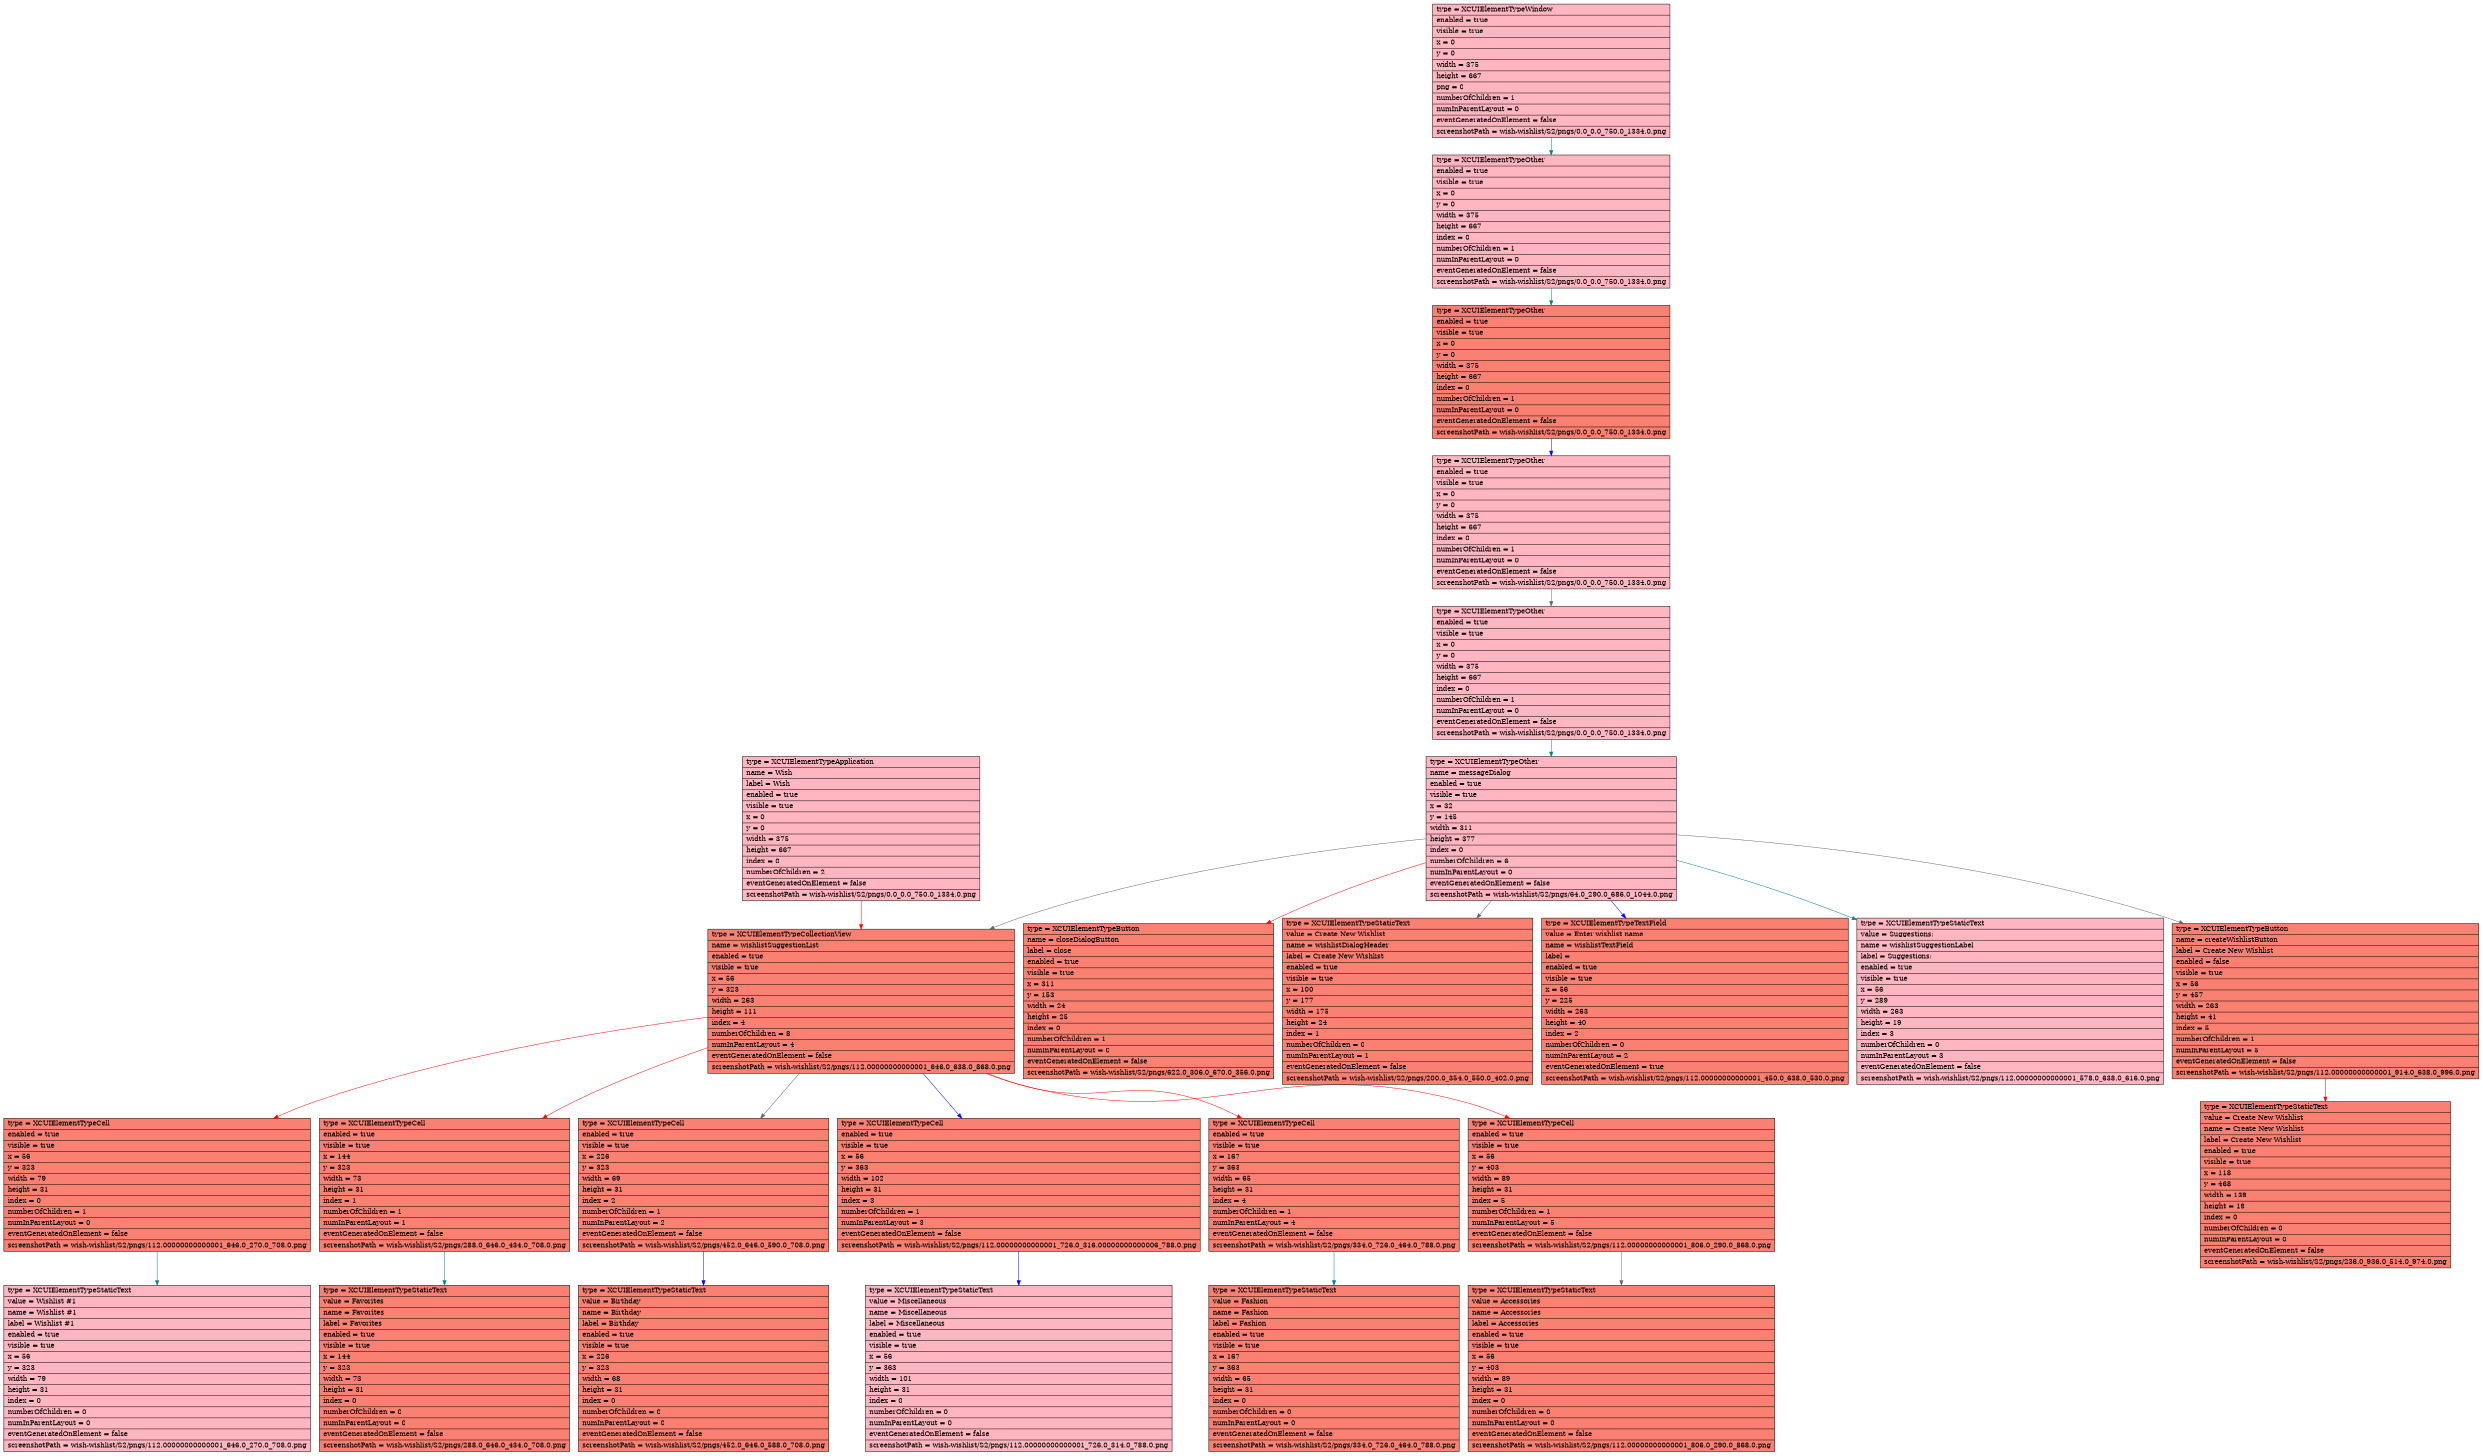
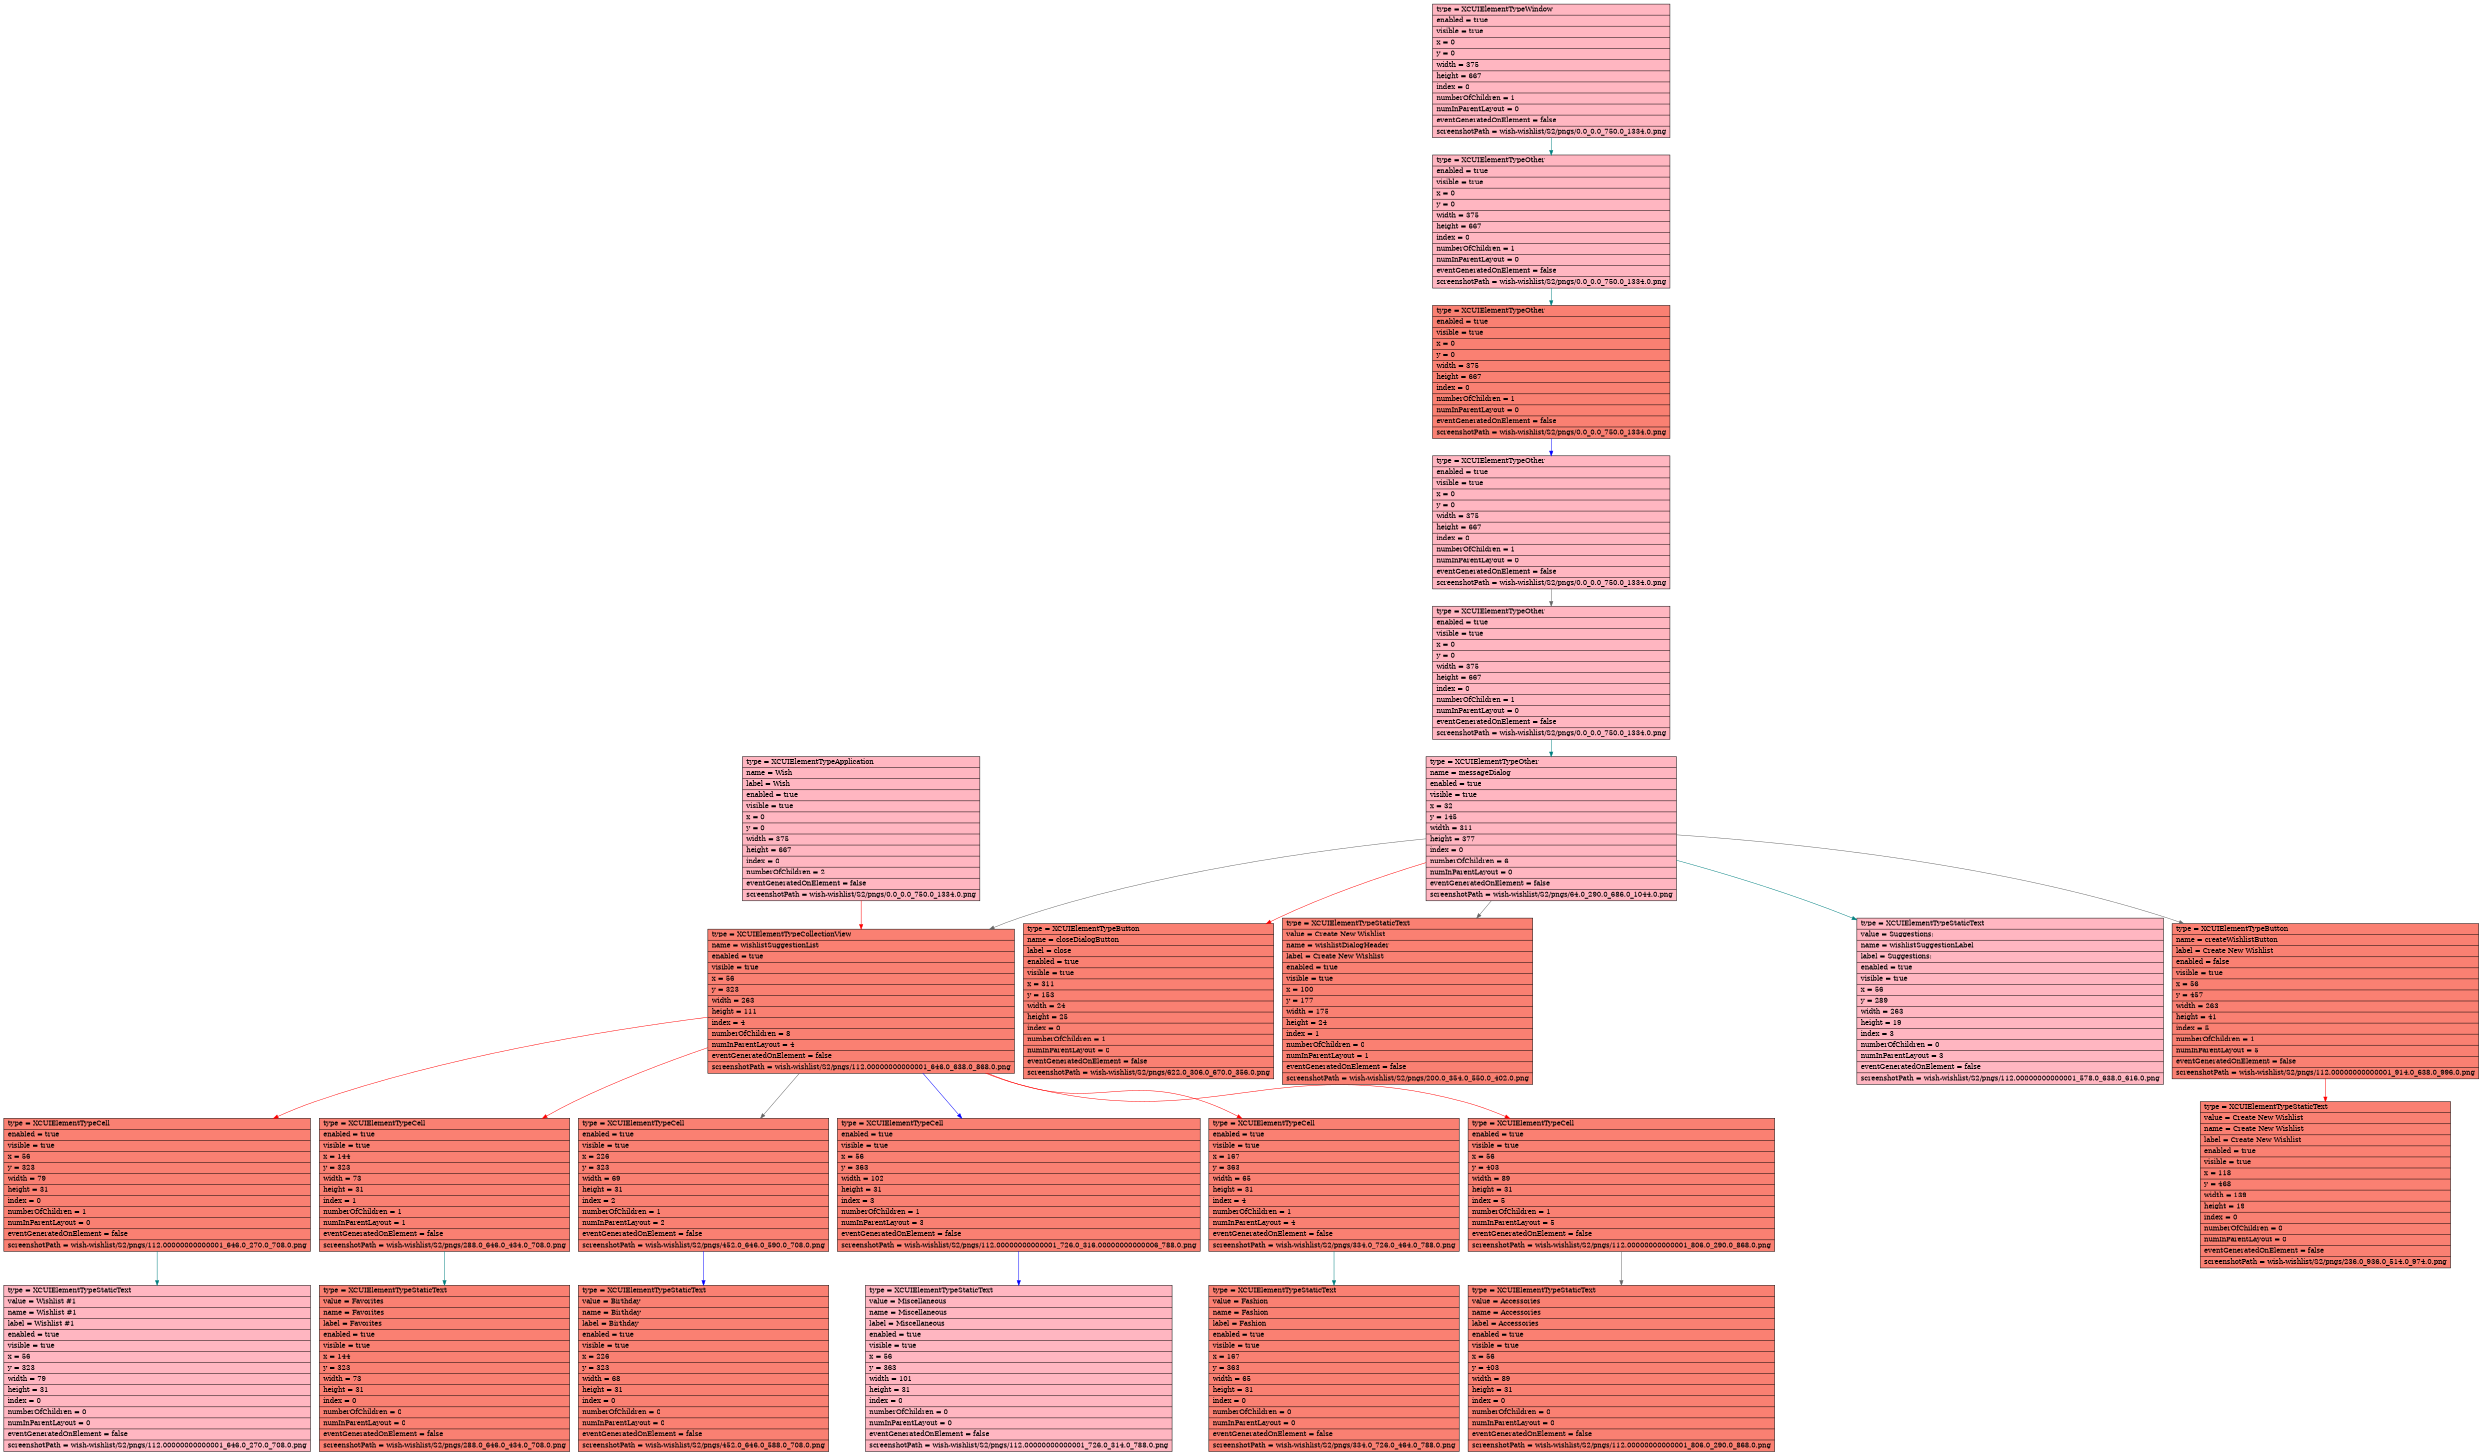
  digraph {
    fontname="DejaVu Serif"
    node [fillcolor=salmon fontname="DejaVu Serif" shape=record style=filled]
    edge [color=red fontname="DejaVu Serif"]
    n1 [fillcolor=lightpink label="{type = XCUIElementTypeApplication\l|name = Wish\l|label = Wish\l|enabled = true\l|visible = true\l|x = 0\l|y = 0\l|width = 375\l|height = 667\l|index = 0\l|numberOfChildren = 2\l|eventGeneratedOnElement = false \l|screenshotPath = wish-wishlist/S2/pngs/0.0_0.0_750.0_1334.0.png\l}"]
    n2 [label="{type = XCUIElementTypeCollectionView\l|name = wishlistSuggestionList\l|enabled = true\l|visible = true\l|x = 56\l|y = 323\l|width = 263\l|height = 111\l|index = 4\l|numberOfChildren = 8\l|numInParentLayout = 4\l|eventGeneratedOnElement = false \l|screenshotPath = wish-wishlist/S2/pngs/112.00000000000001_646.0_638.0_868.0.png\l}"]
-   n3 [fillcolor=lightpink label="{type = XCUIElementTypeWindow\l|enabled = true\l|visible = true\l|x = 0\l|y = 0\l|width = 375\l|height = 667\l|png = 0\l|numberOfChildren = 1\l|numInParentLayout = 0\l|eventGeneratedOnElement = false \l|screenshotPath = wish-wishlist/S2/pngs/0.0_0.0_750.0_1334.0.png\l}"]
+   n3 [fillcolor=lightpink label="{type = XCUIElementTypeWindow\l|enabled = true\l|visible = true\l|x = 0\l|y = 0\l|width = 375\l|height = 667\l|index = 0\l|numberOfChildren = 1\l|numInParentLayout = 0\l|eventGeneratedOnElement = false \l|screenshotPath = wish-wishlist/S2/pngs/0.0_0.0_750.0_1334.0.png\l}"]
    n4 [fillcolor=lightpink label="{type = XCUIElementTypeOther\l|enabled = true\l|visible = true\l|x = 0\l|y = 0\l|width = 375\l|height = 667\l|index = 0\l|numberOfChildren = 1\l|numInParentLayout = 0\l|eventGeneratedOnElement = false \l|screenshotPath = wish-wishlist/S2/pngs/0.0_0.0_750.0_1334.0.png\l}"]
    n5 [label="{type = XCUIElementTypeOther\l|enabled = true\l|visible = true\l|x = 0\l|y = 0\l|width = 375\l|height = 667\l|index = 0\l|numberOfChildren = 1\l|numInParentLayout = 0\l|eventGeneratedOnElement = false \l|screenshotPath = wish-wishlist/S2/pngs/0.0_0.0_750.0_1334.0.png\l}"]
    n6 [fillcolor=lightpink label="{type = XCUIElementTypeOther\l|enabled = true\l|visible = true\l|x = 0\l|y = 0\l|width = 375\l|height = 667\l|index = 0\l|numberOfChildren = 1\l|numInParentLayout = 0\l|eventGeneratedOnElement = false \l|screenshotPath = wish-wishlist/S2/pngs/0.0_0.0_750.0_1334.0.png\l}"]
    n7 [fillcolor=lightpink label="{type = XCUIElementTypeOther\l|enabled = true\l|visible = true\l|x = 0\l|y = 0\l|width = 375\l|height = 667\l|index = 0\l|numberOfChildren = 1\l|numInParentLayout = 0\l|eventGeneratedOnElement = false \l|screenshotPath = wish-wishlist/S2/pngs/0.0_0.0_750.0_1334.0.png\l}"]
    n8 [fillcolor=lightpink label="{type = XCUIElementTypeOther\l|name = messageDialog\l|enabled = true\l|visible = true\l|x = 32\l|y = 145\l|width = 311\l|height = 377\l|index = 0\l|numberOfChildren = 6\l|numInParentLayout = 0\l|eventGeneratedOnElement = false \l|screenshotPath = wish-wishlist/S2/pngs/64.0_290.0_686.0_1044.0.png\l}"]
    n9 [label="{type = XCUIElementTypeButton\l|name = closeDialogButton\l|label = close\l|enabled = true\l|visible = true\l|x = 311\l|y = 153\l|width = 24\l|height = 25\l|index = 0\l|numberOfChildren = 1\l|numInParentLayout = 0\l|eventGeneratedOnElement = false \l|screenshotPath = wish-wishlist/S2/pngs/622.0_306.0_670.0_356.0.png\l}"]
    n10 [label="{type = XCUIElementTypeStaticText\l|value = Create New Wishlist\l|name = wishlistDialogHeader\l|label = Create New Wishlist\l|enabled = true\l|visible = true\l|x = 100\l|y = 177\l|width = 175\l|height = 24\l|index = 1\l|numberOfChildren = 0\l|numInParentLayout = 1\l|eventGeneratedOnElement = false \l|screenshotPath = wish-wishlist/S2/pngs/200.0_354.0_550.0_402.0.png\l}"]
-   n11 [label="{type = XCUIElementTypeTextField\l|value = Enter wishlist name\l|name = wishlistTextField\l|label = \l|enabled = true\l|visible = true\l|x = 56\l|y = 225\l|width = 263\l|height = 40\l|index = 2\l|numberOfChildren = 0\l|numInParentLayout = 2\l|eventGeneratedOnElement = true \l|screenshotPath = wish-wishlist/S2/pngs/112.00000000000001_450.0_638.0_530.0.png\l}"]
    n12 [fillcolor=lightpink label="{type = XCUIElementTypeStaticText\l|value = Suggestions:\l|name = wishlistSuggestionLabel\l|label = Suggestions:\l|enabled = true\l|visible = true\l|x = 56\l|y = 289\l|width = 263\l|height = 19\l|index = 3\l|numberOfChildren = 0\l|numInParentLayout = 3\l|eventGeneratedOnElement = false \l|screenshotPath = wish-wishlist/S2/pngs/112.00000000000001_578.0_638.0_616.0.png\l}"]
    n13 [label="{type = XCUIElementTypeButton\l|name = createWishlistButton\l|label = Create New Wishlist\l|enabled = false\l|visible = true\l|x = 56\l|y = 457\l|width = 263\l|height = 41\l|index = 5\l|numberOfChildren = 1\l|numInParentLayout = 5\l|eventGeneratedOnElement = false \l|screenshotPath = wish-wishlist/S2/pngs/112.00000000000001_914.0_638.0_996.0.png\l}"]
    n14 [label="{type = XCUIElementTypeCell\l|enabled = true\l|visible = true\l|x = 56\l|y = 323\l|width = 79\l|height = 31\l|index = 0\l|numberOfChildren = 1\l|numInParentLayout = 0\l|eventGeneratedOnElement = false \l|screenshotPath = wish-wishlist/S2/pngs/112.00000000000001_646.0_270.0_708.0.png\l}"]
    n15 [label="{type = XCUIElementTypeCell\l|enabled = true\l|visible = true\l|x = 144\l|y = 323\l|width = 73\l|height = 31\l|index = 1\l|numberOfChildren = 1\l|numInParentLayout = 1\l|eventGeneratedOnElement = false \l|screenshotPath = wish-wishlist/S2/pngs/288.0_646.0_434.0_708.0.png\l}"]
    n16 [label="{type = XCUIElementTypeCell\l|enabled = true\l|visible = true\l|x = 226\l|y = 323\l|width = 69\l|height = 31\l|index = 2\l|numberOfChildren = 1\l|numInParentLayout = 2\l|eventGeneratedOnElement = false \l|screenshotPath = wish-wishlist/S2/pngs/452.0_646.0_590.0_708.0.png\l}"]
    n17 [label="{type = XCUIElementTypeCell\l|enabled = true\l|visible = true\l|x = 56\l|y = 363\l|width = 102\l|height = 31\l|index = 3\l|numberOfChildren = 1\l|numInParentLayout = 3\l|eventGeneratedOnElement = false \l|screenshotPath = wish-wishlist/S2/pngs/112.00000000000001_726.0_316.00000000000006_788.0.png\l}"]
    n18 [label="{type = XCUIElementTypeCell\l|enabled = true\l|visible = true\l|x = 167\l|y = 363\l|width = 65\l|height = 31\l|index = 4\l|numberOfChildren = 1\l|numInParentLayout = 4\l|eventGeneratedOnElement = false \l|screenshotPath = wish-wishlist/S2/pngs/334.0_726.0_464.0_788.0.png\l}"]
    n19 [label="{type = XCUIElementTypeCell\l|enabled = true\l|visible = true\l|x = 56\l|y = 403\l|width = 89\l|height = 31\l|index = 5\l|numberOfChildren = 1\l|numInParentLayout = 5\l|eventGeneratedOnElement = false \l|screenshotPath = wish-wishlist/S2/pngs/112.00000000000001_806.0_290.0_868.0.png\l}"]
    n20 [label="{type = XCUIElementTypeStaticText\l|value = Create New Wishlist\l|name = Create New Wishlist\l|label = Create New Wishlist\l|enabled = true\l|visible = true\l|x = 118\l|y = 468\l|width = 139\l|height = 19\l|index = 0\l|numberOfChildren = 0\l|numInParentLayout = 0\l|eventGeneratedOnElement = false \l|screenshotPath = wish-wishlist/S2/pngs/236.0_936.0_514.0_974.0.png\l}"]
    n21 [fillcolor=lightpink label="{type = XCUIElementTypeStaticText\l|value = Wishlist #1\l|name = Wishlist #1\l|label = Wishlist #1\l|enabled = true\l|visible = true\l|x = 56\l|y = 323\l|width = 79\l|height = 31\l|index = 0\l|numberOfChildren = 0\l|numInParentLayout = 0\l|eventGeneratedOnElement = false \l|screenshotPath = wish-wishlist/S2/pngs/112.00000000000001_646.0_270.0_708.0.png\l}"]
    n22 [label="{type = XCUIElementTypeStaticText\l|value = Favorites\l|name = Favorites\l|label = Favorites\l|enabled = true\l|visible = true\l|x = 144\l|y = 323\l|width = 73\l|height = 31\l|index = 0\l|numberOfChildren = 0\l|numInParentLayout = 0\l|eventGeneratedOnElement = false \l|screenshotPath = wish-wishlist/S2/pngs/288.0_646.0_434.0_708.0.png\l}"]
    n23 [label="{type = XCUIElementTypeStaticText\l|value = Birthday\l|name = Birthday\l|label = Birthday\l|enabled = true\l|visible = true\l|x = 226\l|y = 323\l|width = 68\l|height = 31\l|index = 0\l|numberOfChildren = 0\l|numInParentLayout = 0\l|eventGeneratedOnElement = false \l|screenshotPath = wish-wishlist/S2/pngs/452.0_646.0_588.0_708.0.png\l}"]
    n24 [fillcolor=lightpink label="{type = XCUIElementTypeStaticText\l|value = Miscellaneous\l|name = Miscellaneous\l|label = Miscellaneous\l|enabled = true\l|visible = true\l|x = 56\l|y = 363\l|width = 101\l|height = 31\l|index = 0\l|numberOfChildren = 0\l|numInParentLayout = 0\l|eventGeneratedOnElement = false \l|screenshotPath = wish-wishlist/S2/pngs/112.00000000000001_726.0_314.0_788.0.png\l}"]
    n25 [label="{type = XCUIElementTypeStaticText\l|value = Fashion\l|name = Fashion\l|label = Fashion\l|enabled = true\l|visible = true\l|x = 167\l|y = 363\l|width = 65\l|height = 31\l|index = 0\l|numberOfChildren = 0\l|numInParentLayout = 0\l|eventGeneratedOnElement = false \l|screenshotPath = wish-wishlist/S2/pngs/334.0_726.0_464.0_788.0.png\l}"]
    n26 [label="{type = XCUIElementTypeStaticText\l|value = Accessories\l|name = Accessories\l|label = Accessories\l|enabled = true\l|visible = true\l|x = 56\l|y = 403\l|width = 89\l|height = 31\l|index = 0\l|numberOfChildren = 0\l|numInParentLayout = 0\l|eventGeneratedOnElement = false \l|screenshotPath = wish-wishlist/S2/pngs/112.00000000000001_806.0_290.0_868.0.png\l}"]
    n1 -> n2
    n2 -> n14
    n2 -> n15
    n2 -> n16 [color=gray40]
    n2 -> n17 [color=blue]
    n2 -> n18
    n2 -> n19
    n3 -> n4 [color=teal]
    n4 -> n5 [color=teal]
    n5 -> n6 [color=blue]
    n6 -> n7 [color=gray40]
    n7 -> n8 [color=teal]
    n8 -> n2 [color=gray40]
    n8 -> n9
    n8 -> n10 [color=gray40]
-   n8 -> n11 [color=blue]
    n8 -> n12 [color=teal]
    n8 -> n13 [color=gray40]
    n13 -> n20
    n14 -> n21 [color=teal]
    n15 -> n22 [color=teal]
    n16 -> n23 [color=blue]
    n17 -> n24 [color=blue]
    n18 -> n25 [color=teal]
    n19 -> n26 [color=gray40]
  }
